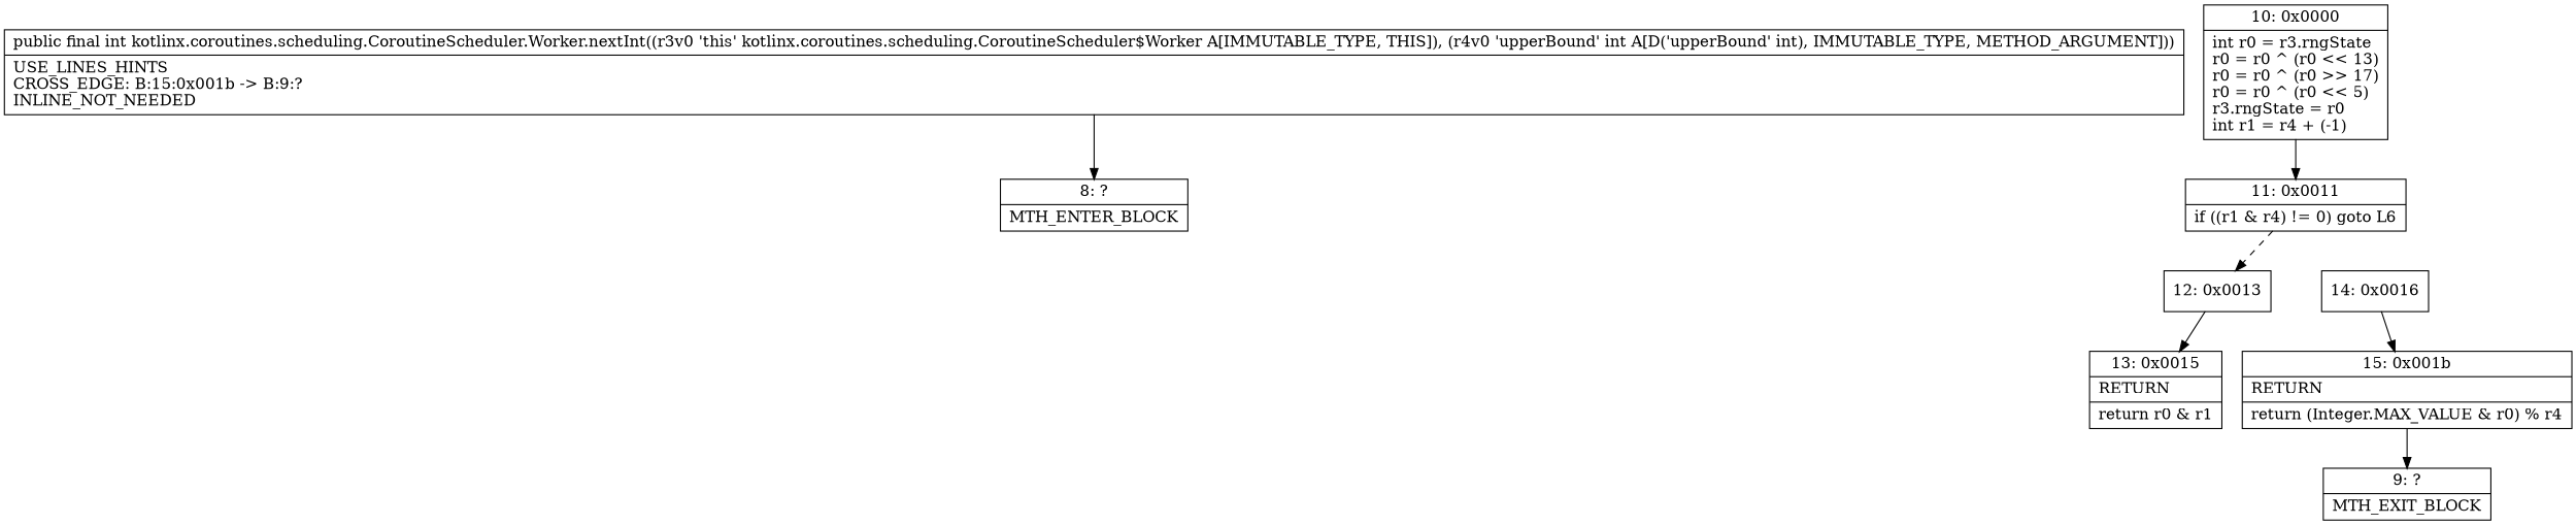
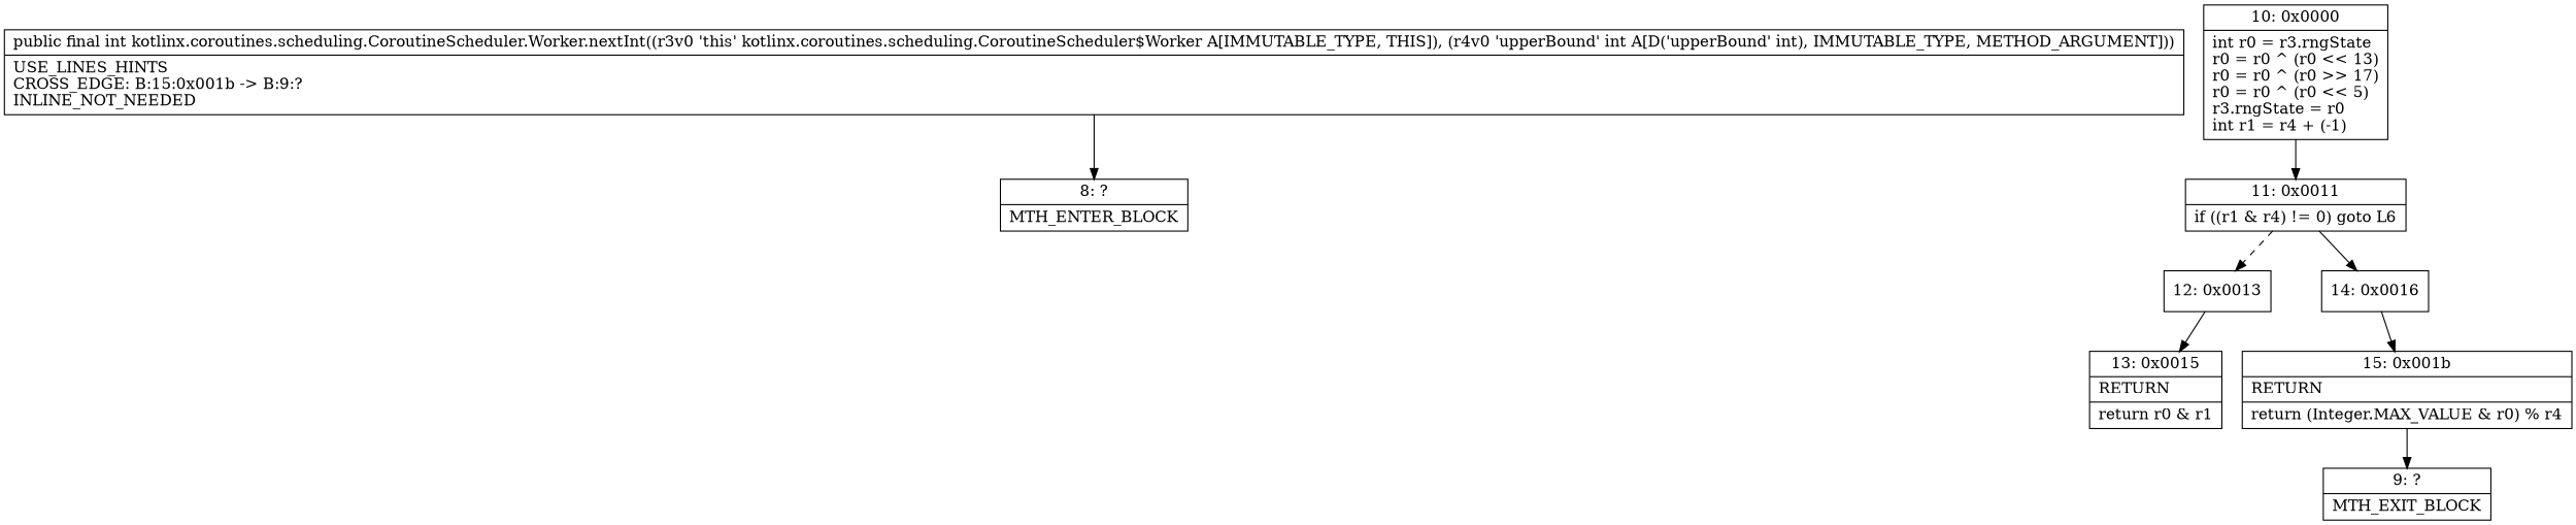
  digraph {
    node [shape=record]
    n1 [label="{8\:\ ?|MTH_ENTER_BLOCK\l}"]
    n2 [label="{10\:\ 0x0000|int r0 = r3.rngState\lr0 = r0 ^ (r0 \<\< 13)\lr0 = r0 ^ (r0 \>\> 17)\lr0 = r0 ^ (r0 \<\< 5)\lr3.rngState = r0\lint r1 = r4 + (\-1)\l}"]
    n3 [label="{11\:\ 0x0011|if ((r1 & r4) != 0) goto L6\l}"]
    n4 [label="{12\:\ 0x0013}"]
    n5 [label="{14\:\ 0x0016}"]
    n6 [label="{13\:\ 0x0015|RETURN\l|return r0 & r1\l}"]
    n7 [label="{15\:\ 0x001b|RETURN\l|return (Integer.MAX_VALUE & r0) % r4\l}"]
    n8 [label="{9\:\ ?|MTH_EXIT_BLOCK\l}"]
    n9 [label="{public final int kotlinx.coroutines.scheduling.CoroutineScheduler.Worker.nextInt((r3v0 'this' kotlinx.coroutines.scheduling.CoroutineScheduler$Worker A[IMMUTABLE_TYPE, THIS]), (r4v0 'upperBound' int A[D('upperBound' int), IMMUTABLE_TYPE, METHOD_ARGUMENT]))  | USE_LINES_HINTS\lCROSS_EDGE: B:15:0x001b \-\> B:9:?\lINLINE_NOT_NEEDED\l}"]
    n2 -> n3
    n3 -> n4 [style=dashed]
+   n3 -> n5
    n4 -> n6
    n5 -> n7
    n7 -> n8
    n9 -> n1
  }
